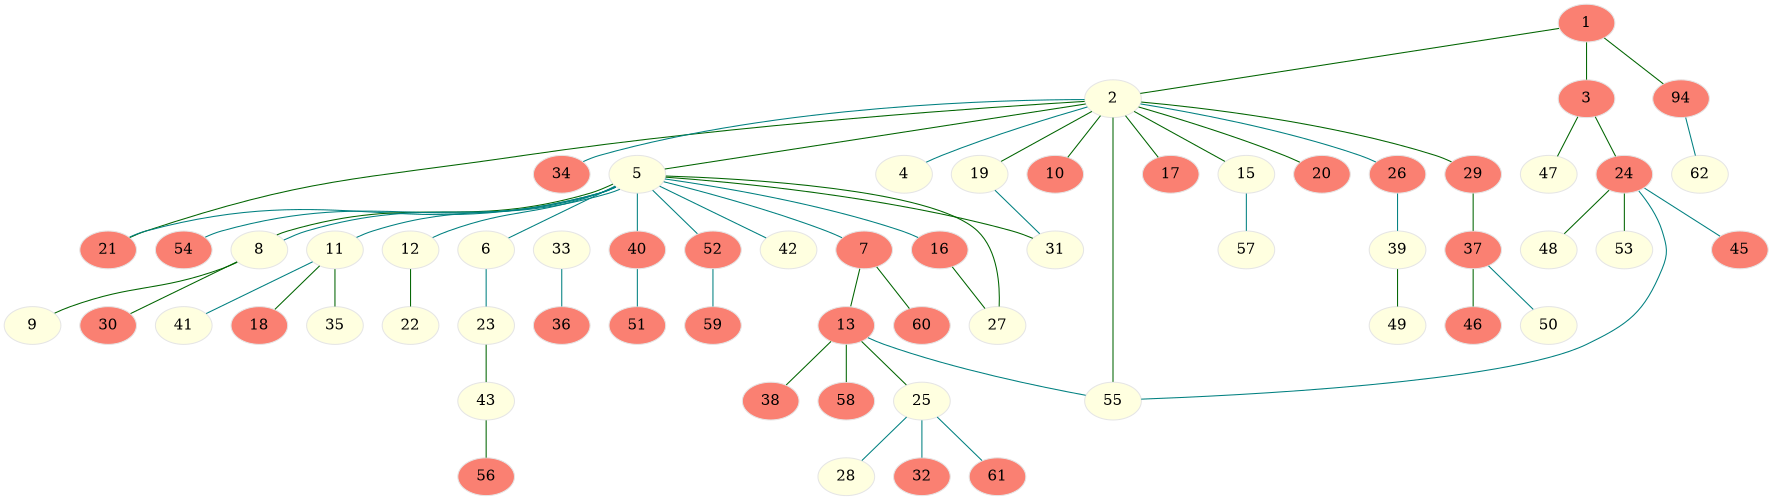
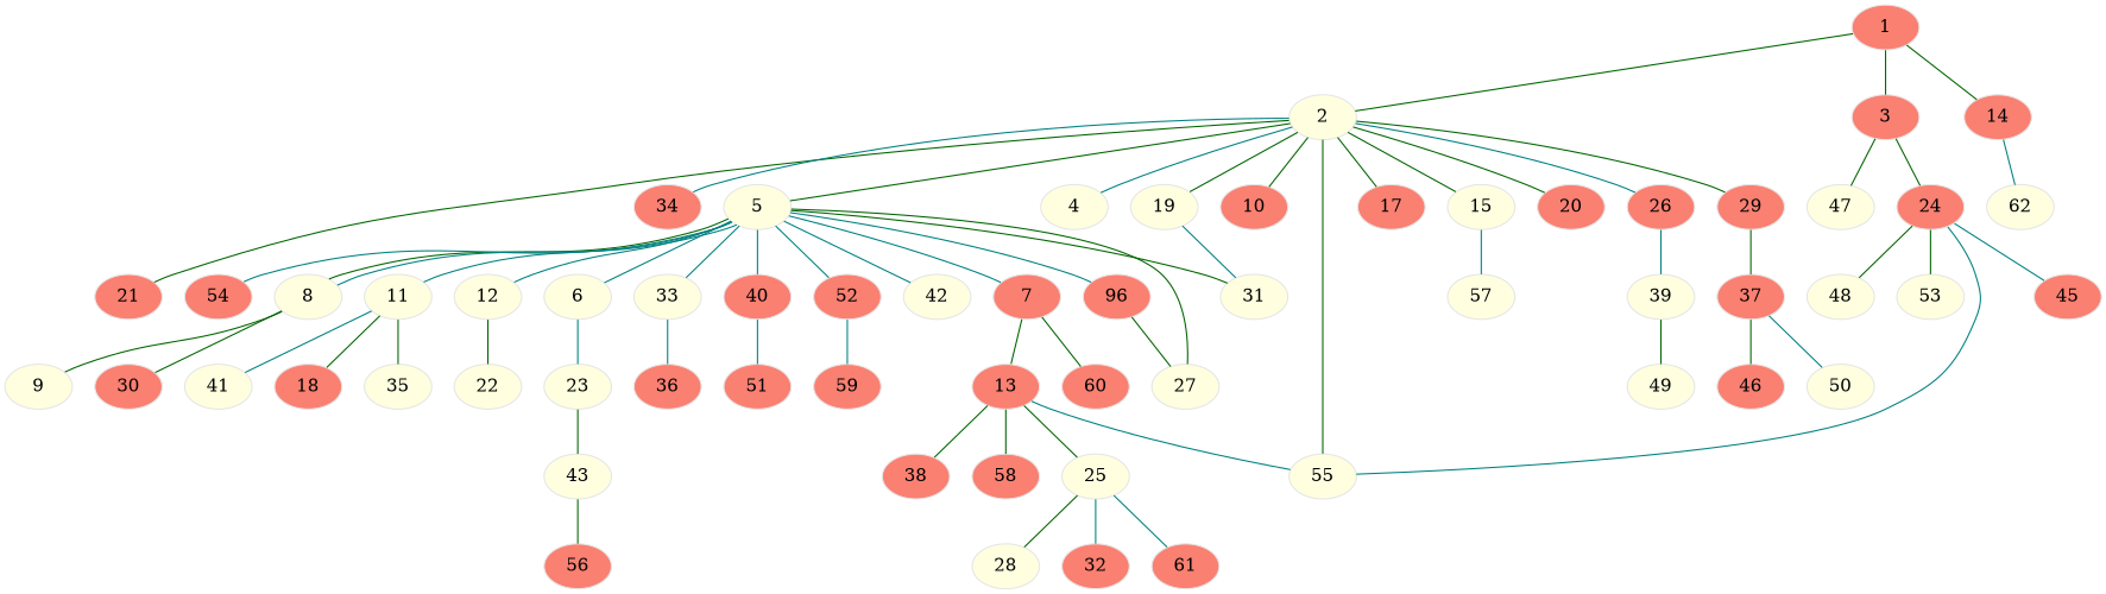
  graph {
    node [color=gray90 fillcolor=salmon style=filled]
    edge [color=darkgreen]
    2 [fillcolor=lightyellow]
    1
    3
-   14 [label=94]
+   14
    4 [fillcolor=lightyellow]
    5 [fillcolor=lightyellow]
    10
    15 [fillcolor=lightyellow]
    17
    19 [fillcolor=lightyellow]
    20
    21
    26
    29
    34
    55 [fillcolor=lightyellow]
    24
    47 [fillcolor=lightyellow]
    62 [fillcolor=lightyellow]
    6 [fillcolor=lightyellow]
    7
    8 [fillcolor=lightyellow]
    11 [fillcolor=lightyellow]
    12 [fillcolor=lightyellow]
-   16
+   16 [label=96]
    27 [fillcolor=lightyellow]
    31 [fillcolor=lightyellow]
    33 [fillcolor=lightyellow]
    40
    42 [fillcolor=lightyellow]
    52
    54
    57 [fillcolor=lightyellow]
    39 [fillcolor=lightyellow]
    37
    45
    48 [fillcolor=lightyellow]
    53 [fillcolor=lightyellow]
    23 [fillcolor=lightyellow]
    13
    60
    9 [fillcolor=lightyellow]
    30
    18
    35 [fillcolor=lightyellow]
    41 [fillcolor=lightyellow]
    22 [fillcolor=lightyellow]
    36
    51
    59
    43 [fillcolor=lightyellow]
    25 [fillcolor=lightyellow]
    38
    58
    28 [fillcolor=lightyellow]
    32
    61
    56
    49 [fillcolor=lightyellow]
    46
    50 [fillcolor=lightyellow]
    2 -- 4 [color=teal]
    2 -- 5
    2 -- 10
    2 -- 15
    2 -- 17
    2 -- 19
    2 -- 20
    2 -- 21
    2 -- 26 [color=teal]
    2 -- 29
    2 -- 34 [color=teal]
    2 -- 55
    1 -- 2
    1 -- 3
    1 -- 14
    3 -- 24
    3 -- 47
    14 -- 62 [color=teal]
    5 -- 6 [color=teal]
    5 -- 7 [color=teal]
    5 -- 8
    5 -- 8 [color=teal]
    5 -- 11 [color=teal]
    5 -- 12 [color=teal]
    5 -- 16 [color=teal]
    5 -- 27
    5 -- 31
-   5 -- 21 [color=teal]
+   5 -- 33 [color=teal]
    5 -- 40 [color=teal]
    5 -- 42 [color=teal]
    5 -- 52 [color=teal]
    5 -- 54 [color=teal]
    15 -- 57 [color=teal]
    19 -- 31 [color=teal]
    26 -- 39 [color=teal]
    29 -- 37
    24 -- 55 [color=teal]
    24 -- 45 [color=teal]
    24 -- 48
    24 -- 53
    6 -- 23 [color=teal]
    7 -- 13
    7 -- 60
    8 -- 9
    8 -- 30
    11 -- 18
    11 -- 35
    11 -- 41 [color=teal]
    12 -- 22
    16 -- 27
    33 -- 36 [color=teal]
    40 -- 51 [color=teal]
    52 -- 59 [color=teal]
    39 -- 49
    37 -- 46
    37 -- 50 [color=teal]
    23 -- 43
    13 -- 55 [color=teal]
    13 -- 25
    13 -- 38
    13 -- 58
    43 -- 56
-   25 -- 28 [color=teal]
+   25 -- 28
    25 -- 32 [color=teal]
    25 -- 61 [color=teal]
  }
